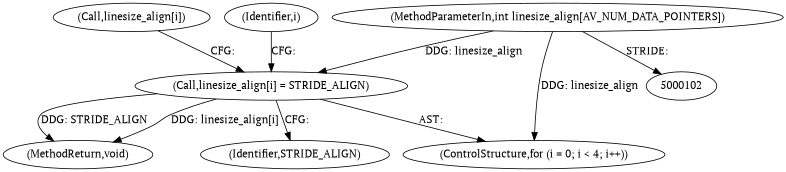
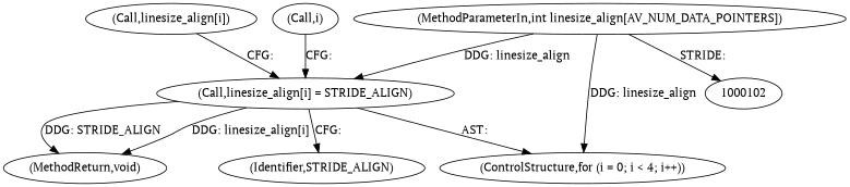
  digraph {
    fontname="PT Serif"
    node [fontname="PT Serif"]
    edge [fontname="PT Serif"]
    n1 [label="(MethodParameterIn,int linesize_align[AV_NUM_DATA_POINTERS])"]
    n2 [label="(Call,linesize_align[i] = STRIDE_ALIGN)"]
-   1000102 [label=5000102]
+   1000102
    n4 [label="(ControlStructure,for (i = 0; i < 4; i++))"]
    n5 [label="(MethodReturn,void)"]
    n6 [label="(Identifier,STRIDE_ALIGN)"]
    n7 [label="(Call,linesize_align[i])"]
-   n8 [label="(Identifier,i)"]
+   n8 [label="(Call,i)"]
    n1 -> n2 [label="DDG: linesize_align"]
    n1 -> 1000102 [label="STRIDE: "]
    n1 -> n4 [label="DDG: linesize_align"]
    n2 -> n4 [label="AST: "]
    n2 -> n5 [label="DDG: linesize_align[i]"]
    n2 -> n5 [label="DDG: STRIDE_ALIGN"]
    n2 -> n6 [label="CFG: "]
    n7 -> n2 [label="CFG: "]
    n8 -> n2 [label="CFG: "]
  }
